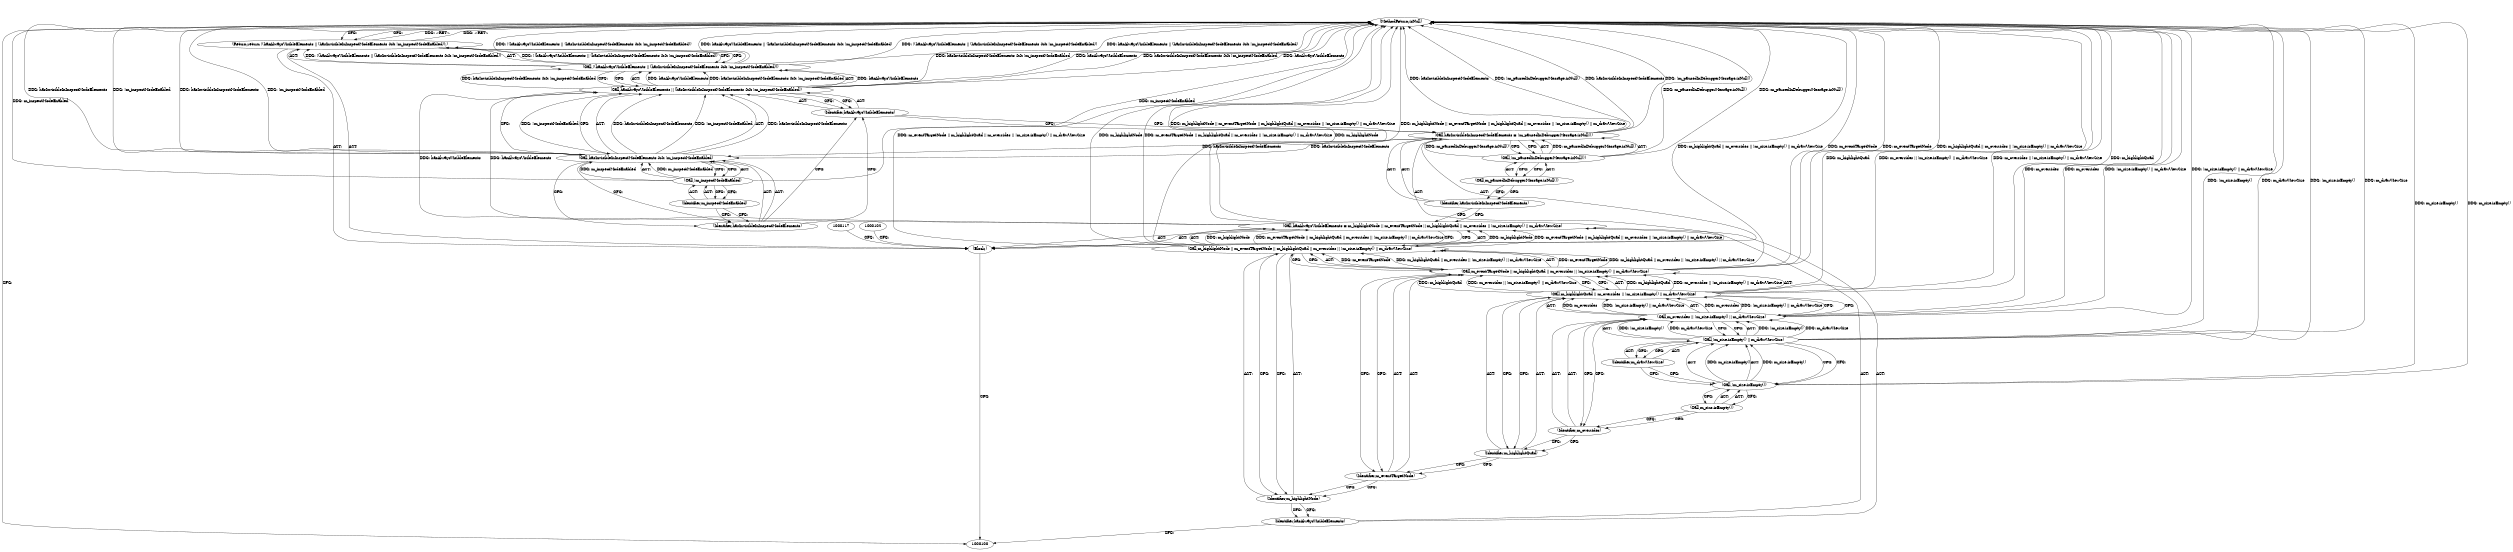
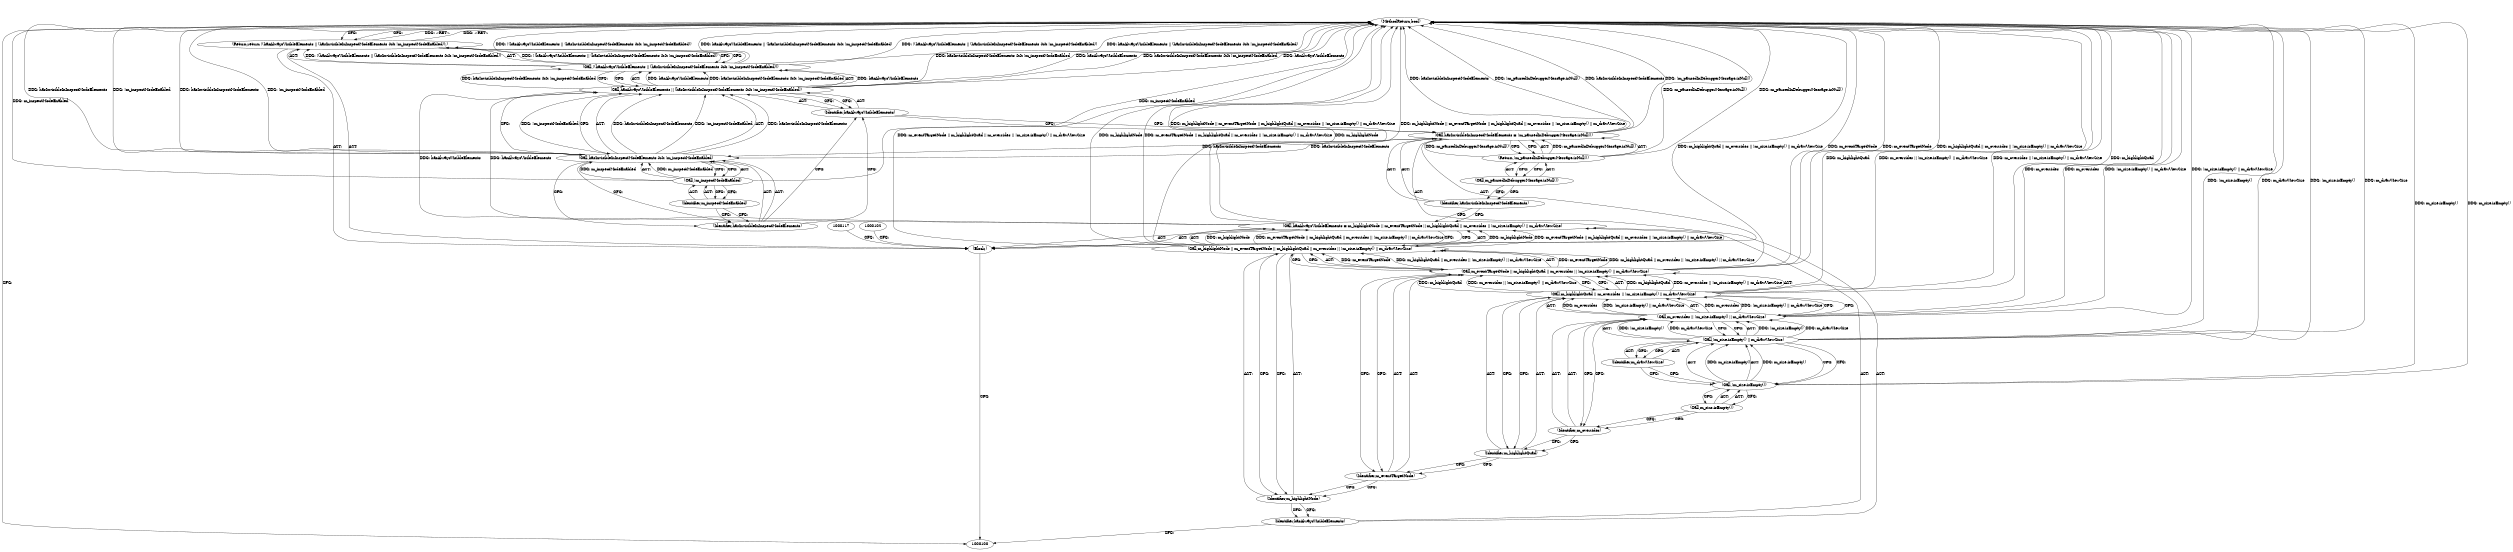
  digraph {
-   n1 [label="(MethodReturn,isNull)"]
+   n1 [label="(MethodReturn,bool)"]
    n2 [label="(Return,return !(hasAlwaysVisibleElements || (hasInvisibleInInspectModeElements && !m_inspectModeEnabled));)"]
    1000100
    n4 [label="(Block,)"]
    n5 [label="(Call,!(hasAlwaysVisibleElements || (hasInvisibleInInspectModeElements && !m_inspectModeEnabled)))"]
    n6 [label="(Call,!m_size.isEmpty() || m_drawViewSize)"]
    n7 [label="(Call,!m_size.isEmpty())"]
    n8 [label="(Identifier,m_drawViewSize)"]
    n9 [label="(Call,m_overrides || !m_size.isEmpty() || m_drawViewSize)"]
    n10 [label="(Call,m_size.isEmpty())"]
    n11 [label="(Identifier,m_overrides)"]
    n12 [label="(Call,m_highlightQuad || m_overrides || !m_size.isEmpty() || m_drawViewSize)"]
    n13 [label="(Identifier,m_highlightQuad)"]
    n14 [label="(Call,m_highlightNode || m_eventTargetNode || m_highlightQuad || m_overrides || !m_size.isEmpty() || m_drawViewSize)"]
    n15 [label="(Identifier,m_highlightNode)"]
    n16 [label="(Call,m_eventTargetNode || m_highlightQuad || m_overrides || !m_size.isEmpty() || m_drawViewSize)"]
    n17 [label="(Call,hasAlwaysVisibleElements = m_highlightNode || m_eventTargetNode || m_highlightQuad || m_overrides || !m_size.isEmpty() || m_drawViewSize)"]
    n18 [label="(Identifier,hasAlwaysVisibleElements)"]
    n19 [label="(Identifier,m_eventTargetNode)"]
    n20 [label="(Call,hasAlwaysVisibleElements || (hasInvisibleInInspectModeElements && !m_inspectModeEnabled))"]
    n21 [label="(Call,hasInvisibleInInspectModeElements && !m_inspectModeEnabled)"]
    n22 [label="(Identifier,hasAlwaysVisibleElements)"]
    n23 [label="(Call,hasInvisibleInInspectModeElements = !m_pausedInDebuggerMessage.isNull())"]
-   n24 [label="(Call,!m_pausedInDebuggerMessage.isNull())"]
+   n24 [label="(Return,!m_pausedInDebuggerMessage.isNull())"]
    n25 [label="(Call,m_pausedInDebuggerMessage.isNull())"]
    n26 [label="(Identifier,hasInvisibleInInspectModeElements)"]
    n27 [label="(Call,!m_inspectModeEnabled)"]
    n28 [label="(Identifier,hasInvisibleInInspectModeElements)"]
    n29 [label="(Identifier,m_inspectModeEnabled)"]
    1000102
    1000117
    n1 -> n2 [label="CFG: "]
    n1 -> n2 [label="CFG: "]
    n1 -> 1000100 [label="CFG: "]
    n2 -> n1 [label="DDG: <RET>"]
    n2 -> n1 [label="DDG: <RET>"]
    n2 -> n4 [label="AST: "]
    n2 -> n4 [label="AST: "]
    n2 -> n5 [label="CFG: "]
    n2 -> n5 [label="CFG: "]
    n4 -> 1000100 [label="CFG: "]
    n5 -> n1 [label="DDG: !(hasAlwaysVisibleElements || (hasInvisibleInInspectModeElements && !m_inspectModeEnabled))"]
    n5 -> n1 [label="DDG: hasAlwaysVisibleElements || (hasInvisibleInInspectModeElements && !m_inspectModeEnabled)"]
    n5 -> n1 [label="DDG: !(hasAlwaysVisibleElements || (hasInvisibleInInspectModeElements && !m_inspectModeEnabled))"]
    n5 -> n1 [label="DDG: hasAlwaysVisibleElements || (hasInvisibleInInspectModeElements && !m_inspectModeEnabled)"]
    n5 -> n2 [label="AST: "]
    n5 -> n2 [label="DDG: !(hasAlwaysVisibleElements || (hasInvisibleInInspectModeElements && !m_inspectModeEnabled))"]
    n5 -> n2 [label="AST: "]
    n5 -> n2 [label="DDG: !(hasAlwaysVisibleElements || (hasInvisibleInInspectModeElements && !m_inspectModeEnabled))"]
    n5 -> n20 [label="CFG: "]
    n5 -> n20 [label="CFG: "]
    n6 -> n1 [label="DDG: !m_size.isEmpty()"]
    n6 -> n1 [label="DDG: m_drawViewSize"]
    n6 -> n1 [label="DDG: !m_size.isEmpty()"]
    n6 -> n1 [label="DDG: m_drawViewSize"]
    n6 -> n7 [label="CFG: "]
    n6 -> n7 [label="CFG: "]
    n6 -> n8 [label="CFG: "]
    n6 -> n8 [label="CFG: "]
    n6 -> n9 [label="AST: "]
    n6 -> n9 [label="DDG: !m_size.isEmpty()"]
    n6 -> n9 [label="DDG: m_drawViewSize"]
    n6 -> n9 [label="AST: "]
    n6 -> n9 [label="DDG: !m_size.isEmpty()"]
    n6 -> n9 [label="DDG: m_drawViewSize"]
    n7 -> n1 [label="DDG: m_size.isEmpty()"]
    n7 -> n1 [label="DDG: m_size.isEmpty()"]
    n7 -> n6 [label="AST: "]
    n7 -> n6 [label="DDG: m_size.isEmpty()"]
    n7 -> n6 [label="AST: "]
    n7 -> n6 [label="DDG: m_size.isEmpty()"]
    n7 -> n10 [label="CFG: "]
    n7 -> n10 [label="CFG: "]
    n8 -> n6 [label="AST: "]
    n8 -> n6 [label="AST: "]
    n8 -> n7 [label="CFG: "]
    n8 -> n7 [label="CFG: "]
    n9 -> n1 [label="DDG: m_overrides"]
    n9 -> n1 [label="DDG: !m_size.isEmpty() || m_drawViewSize"]
    n9 -> n1 [label="DDG: m_overrides"]
    n9 -> n1 [label="DDG: !m_size.isEmpty() || m_drawViewSize"]
    n9 -> n6 [label="CFG: "]
    n9 -> n6 [label="CFG: "]
    n9 -> n11 [label="CFG: "]
    n9 -> n11 [label="CFG: "]
    n9 -> n12 [label="AST: "]
    n9 -> n12 [label="DDG: m_overrides"]
    n9 -> n12 [label="DDG: !m_size.isEmpty() || m_drawViewSize"]
    n9 -> n12 [label="AST: "]
    n9 -> n12 [label="DDG: m_overrides"]
    n9 -> n12 [label="DDG: !m_size.isEmpty() || m_drawViewSize"]
    n10 -> n7 [label="AST: "]
    n10 -> n7 [label="AST: "]
    n10 -> n11 [label="CFG: "]
    n10 -> n11 [label="CFG: "]
    n11 -> n9 [label="AST: "]
    n11 -> n9 [label="AST: "]
    n11 -> n13 [label="CFG: "]
    n11 -> n13 [label="CFG: "]
    n12 -> n1 [label="DDG: m_highlightQuad"]
    n12 -> n1 [label="DDG: m_overrides || !m_size.isEmpty() || m_drawViewSize"]
    n12 -> n1 [label="DDG: m_highlightQuad"]
    n12 -> n1 [label="DDG: m_overrides || !m_size.isEmpty() || m_drawViewSize"]
    n12 -> n9 [label="CFG: "]
    n12 -> n9 [label="CFG: "]
    n12 -> n13 [label="CFG: "]
    n12 -> n13 [label="CFG: "]
    n12 -> n16 [label="AST: "]
    n12 -> n16 [label="DDG: m_highlightQuad"]
    n12 -> n16 [label="DDG: m_overrides || !m_size.isEmpty() || m_drawViewSize"]
    n12 -> n16 [label="AST: "]
    n12 -> n16 [label="DDG: m_highlightQuad"]
    n12 -> n16 [label="DDG: m_overrides || !m_size.isEmpty() || m_drawViewSize"]
    n13 -> n12 [label="AST: "]
    n13 -> n12 [label="AST: "]
    n13 -> n19 [label="CFG: "]
    n13 -> n19 [label="CFG: "]
    n14 -> n1 [label="DDG: m_eventTargetNode || m_highlightQuad || m_overrides || !m_size.isEmpty() || m_drawViewSize"]
    n14 -> n1 [label="DDG: m_highlightNode"]
    n14 -> n1 [label="DDG: m_eventTargetNode || m_highlightQuad || m_overrides || !m_size.isEmpty() || m_drawViewSize"]
    n14 -> n1 [label="DDG: m_highlightNode"]
    n14 -> n15 [label="CFG: "]
    n14 -> n15 [label="CFG: "]
    n14 -> n16 [label="CFG: "]
    n14 -> n16 [label="CFG: "]
    n14 -> n17 [label="AST: "]
    n14 -> n17 [label="DDG: m_highlightNode"]
    n14 -> n17 [label="DDG: m_eventTargetNode || m_highlightQuad || m_overrides || !m_size.isEmpty() || m_drawViewSize"]
    n14 -> n17 [label="AST: "]
    n14 -> n17 [label="DDG: m_highlightNode"]
    n14 -> n17 [label="DDG: m_eventTargetNode || m_highlightQuad || m_overrides || !m_size.isEmpty() || m_drawViewSize"]
    n15 -> n14 [label="AST: "]
    n15 -> n14 [label="AST: "]
    n15 -> n18 [label="CFG: "]
    n15 -> n18 [label="CFG: "]
    n16 -> n1 [label="DDG: m_eventTargetNode"]
    n16 -> n1 [label="DDG: m_highlightQuad || m_overrides || !m_size.isEmpty() || m_drawViewSize"]
    n16 -> n1 [label="DDG: m_eventTargetNode"]
    n16 -> n1 [label="DDG: m_highlightQuad || m_overrides || !m_size.isEmpty() || m_drawViewSize"]
    n16 -> n12 [label="CFG: "]
    n16 -> n12 [label="CFG: "]
    n16 -> n14 [label="AST: "]
    n16 -> n14 [label="DDG: m_eventTargetNode"]
    n16 -> n14 [label="DDG: m_highlightQuad || m_overrides || !m_size.isEmpty() || m_drawViewSize"]
    n16 -> n14 [label="AST: "]
    n16 -> n14 [label="DDG: m_eventTargetNode"]
    n16 -> n14 [label="DDG: m_highlightQuad || m_overrides || !m_size.isEmpty() || m_drawViewSize"]
    n16 -> n19 [label="CFG: "]
    n16 -> n19 [label="CFG: "]
    n17 -> n1 [label="DDG: m_highlightNode || m_eventTargetNode || m_highlightQuad || m_overrides || !m_size.isEmpty() || m_drawViewSize"]
    n17 -> n1 [label="DDG: m_highlightNode || m_eventTargetNode || m_highlightQuad || m_overrides || !m_size.isEmpty() || m_drawViewSize"]
    n17 -> n4 [label="AST: "]
    n17 -> n4 [label="AST: "]
    n17 -> n14 [label="CFG: "]
    n17 -> n14 [label="CFG: "]
    n17 -> n20 [label="DDG: hasAlwaysVisibleElements"]
    n17 -> n20 [label="DDG: hasAlwaysVisibleElements"]
    n18 -> 1000100 [label="CFG: "]
    n18 -> n17 [label="AST: "]
    n18 -> n17 [label="AST: "]
    n19 -> n15 [label="CFG: "]
    n19 -> n15 [label="CFG: "]
    n19 -> n16 [label="AST: "]
    n19 -> n16 [label="AST: "]
    n20 -> n1 [label="DDG: hasInvisibleInInspectModeElements && !m_inspectModeEnabled"]
    n20 -> n1 [label="DDG: hasAlwaysVisibleElements"]
    n20 -> n1 [label="DDG: hasInvisibleInInspectModeElements && !m_inspectModeEnabled"]
    n20 -> n1 [label="DDG: hasAlwaysVisibleElements"]
    n20 -> n5 [label="AST: "]
    n20 -> n5 [label="DDG: hasAlwaysVisibleElements"]
    n20 -> n5 [label="DDG: hasInvisibleInInspectModeElements && !m_inspectModeEnabled"]
    n20 -> n5 [label="AST: "]
    n20 -> n5 [label="DDG: hasAlwaysVisibleElements"]
    n20 -> n5 [label="DDG: hasInvisibleInInspectModeElements && !m_inspectModeEnabled"]
    n20 -> n21 [label="CFG: "]
    n20 -> n21 [label="CFG: "]
    n20 -> n22 [label="CFG: "]
    n20 -> n22 [label="CFG: "]
    n21 -> n1 [label="DDG: hasInvisibleInInspectModeElements"]
    n21 -> n1 [label="DDG: !m_inspectModeEnabled"]
    n21 -> n1 [label="DDG: hasInvisibleInInspectModeElements"]
    n21 -> n1 [label="DDG: !m_inspectModeEnabled"]
    n21 -> n20 [label="AST: "]
    n21 -> n20 [label="DDG: hasInvisibleInInspectModeElements"]
    n21 -> n20 [label="DDG: !m_inspectModeEnabled"]
    n21 -> n20 [label="AST: "]
    n21 -> n20 [label="DDG: hasInvisibleInInspectModeElements"]
    n21 -> n20 [label="DDG: !m_inspectModeEnabled"]
    n21 -> n26 [label="CFG: "]
    n21 -> n26 [label="CFG: "]
    n21 -> n27 [label="CFG: "]
    n21 -> n27 [label="CFG: "]
    n22 -> n20 [label="AST: "]
    n22 -> n20 [label="AST: "]
    n22 -> n23 [label="CFG: "]
    n22 -> n23 [label="CFG: "]
    n23 -> n1 [label="DDG: hasInvisibleInInspectModeElements"]
    n23 -> n1 [label="DDG: !m_pausedInDebuggerMessage.isNull()"]
    n23 -> n1 [label="DDG: hasInvisibleInInspectModeElements"]
    n23 -> n1 [label="DDG: !m_pausedInDebuggerMessage.isNull()"]
    n23 -> n4 [label="AST: "]
    n23 -> n4 [label="AST: "]
    n23 -> n21 [label="DDG: hasInvisibleInInspectModeElements"]
    n23 -> n21 [label="DDG: hasInvisibleInInspectModeElements"]
    n23 -> n24 [label="CFG: "]
    n23 -> n24 [label="CFG: "]
    n24 -> n1 [label="DDG: m_pausedInDebuggerMessage.isNull()"]
    n24 -> n1 [label="DDG: m_pausedInDebuggerMessage.isNull()"]
    n24 -> n23 [label="AST: "]
    n24 -> n23 [label="DDG: m_pausedInDebuggerMessage.isNull()"]
    n24 -> n23 [label="AST: "]
    n24 -> n23 [label="DDG: m_pausedInDebuggerMessage.isNull()"]
    n24 -> n25 [label="CFG: "]
    n24 -> n25 [label="CFG: "]
    n25 -> n24 [label="AST: "]
    n25 -> n24 [label="AST: "]
    n25 -> n28 [label="CFG: "]
    n25 -> n28 [label="CFG: "]
    n26 -> n21 [label="AST: "]
    n26 -> n21 [label="AST: "]
    n26 -> n22 [label="CFG: "]
    n26 -> n22 [label="CFG: "]
    n27 -> n1 [label="DDG: m_inspectModeEnabled"]
    n27 -> n1 [label="DDG: m_inspectModeEnabled"]
    n27 -> n21 [label="AST: "]
    n27 -> n21 [label="DDG: m_inspectModeEnabled"]
    n27 -> n21 [label="AST: "]
    n27 -> n21 [label="DDG: m_inspectModeEnabled"]
    n27 -> n29 [label="CFG: "]
    n27 -> n29 [label="CFG: "]
    n28 -> n17 [label="CFG: "]
    n28 -> n17 [label="CFG: "]
    n28 -> n23 [label="AST: "]
    n28 -> n23 [label="AST: "]
    n29 -> n26 [label="CFG: "]
    n29 -> n26 [label="CFG: "]
    n29 -> n27 [label="AST: "]
    n29 -> n27 [label="AST: "]
    1000102 -> n4 [label="CFG: "]
    1000117 -> n4 [label="CFG: "]
  }
